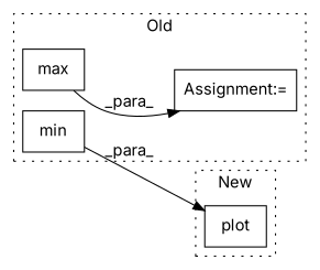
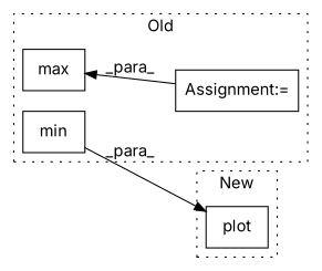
  digraph {
    fontname=Inter
    rankdir=LR
    node [a=32 fontname=Inter l="4,1" shape=box]
    edge [fontname=Inter]
    n1 [label=max s="1112,1120"]
    n2 [a=7 l=1 label="Assignment:=" s=1191]
    n3 [label=min s="1221,1229"]
    n4 [l="5,1" label=plot s="1598,1652"]
    subgraph cluster_1 {
      label=Old
      style=dotted
      n1
      n2
      n3
    }
    subgraph cluster_2 {
      label=New
      style=dotted
      n4
    }
-   n1 -> n2 [label=_para_]
+   n2 -> n1 [label=_para_]
    n3 -> n4 [label=_para_]
  }
